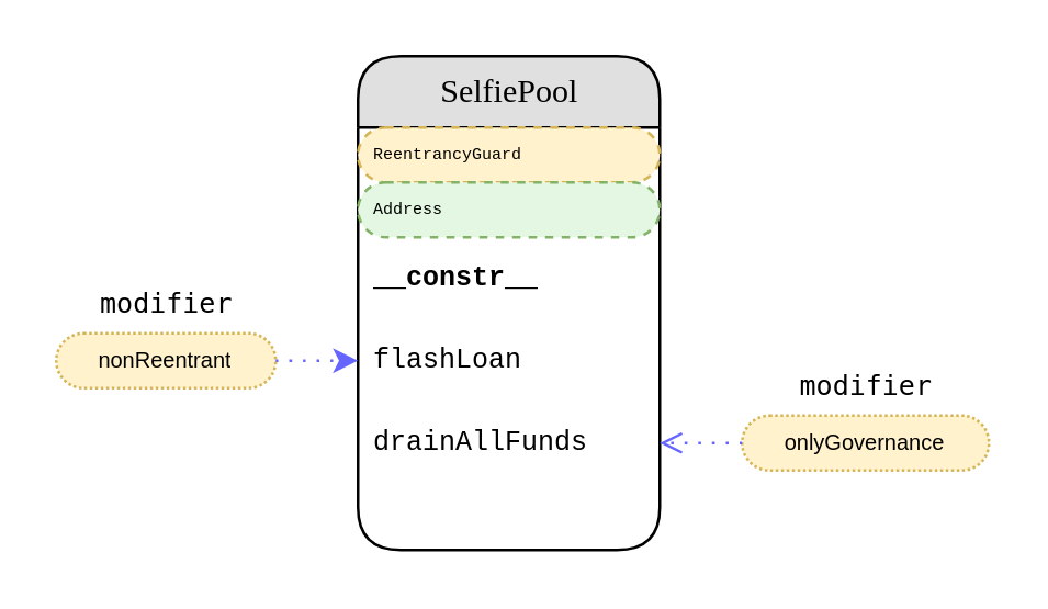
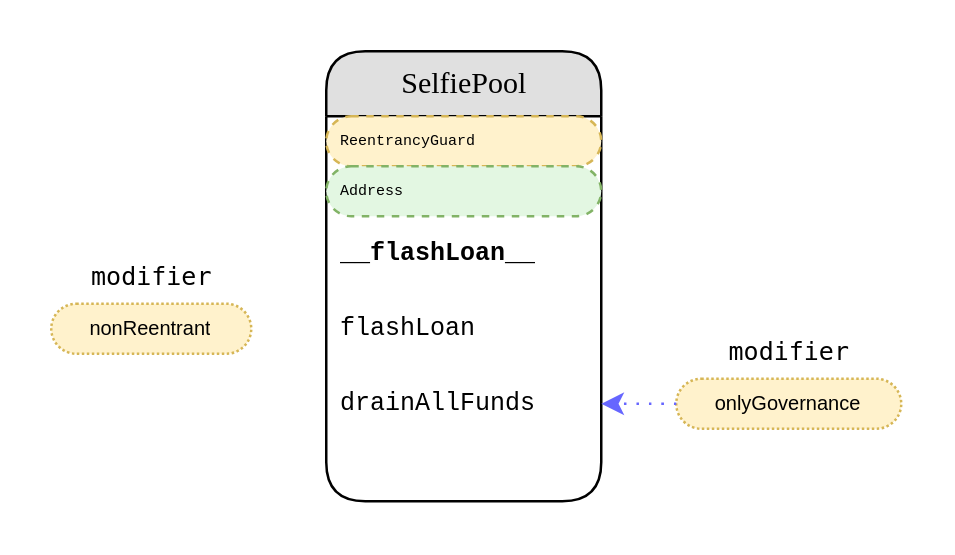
  <mxCell id="0" />
  <mxCell id="1" parent="0" />
  <mxCell id="2" value="SelfiePool" style="swimlane;html=1;fontStyle=0;childLayout=stackLayout;horizontal=1;startSize=26;fillColor=#e0e0e0;horizontalStack=0;resizeParent=1;resizeLast=0;collapsible=1;marginBottom=0;swimlaneFillColor=#ffffff;align=center;rounded=1;shadow=0;comic=0;labelBackgroundColor=none;strokeColor=#000000;strokeWidth=1;fontFamily=Verdana;fontSize=12;fontColor=#000000;arcSize=20;" vertex="1" parent="1"><mxGeometry x="130" y="20" width="110" height="180" as="geometry" /></mxCell>
  <mxCell id="3" value="ReentrancyGuard" style="shape=mxgraph.bootstrap.rrect;strokeColor=none;html=1;fillColor=#fff2cc;strokeColor=#d6b656;dashed=1;spacingLeft=4;spacingRight=4;whiteSpace=wrap;overflow=hidden;rotatable=0;points=[[0,0.5],[1,0.5]];portConstraint=eastwest;fontFamily=Courier New;fontSize=10;align=left;fontSize=6" vertex="1" parent="2"><mxGeometry y="26" width="110" height="20" as="geometry" /></mxCell>
  <mxCell id="4" value="Address" style="shape=mxgraph.bootstrap.rrect;html=1;fillColor=#E3F7E2;strokeColor=#82b366;dashed=1;spacingLeft=4;spacingRight=4;whiteSpace=wrap;overflow=hidden;rotatable=0;points=[[0,0.5],[1,0.5]];portConstraint=eastwest;fontFamily=Courier New;fontSize=10;align=left;fontSize=6" vertex="1" parent="2"><mxGeometry y="46" width="110" height="20" as="geometry" /></mxCell>
- <mxCell id="5" value="&lt;b&gt;__constr__&lt;b&gt;" style="shape=text;strokeColor=none;html=1;fillColor=none;spacingLeft=4;spacingRight=4;whiteSpace=wrap;overflow=hidden;rotatable=0;points=[[0,0.5],[1,0.5]];portConstraint=eastwest;fontFamily=Courier New;fontSize=10;align=left;" vertex="1" parent="2"><mxGeometry y="66" width="110" height="30" as="geometry" /></mxCell>
+ <mxCell id="5" value="&lt;b&gt;__flashLoan__&lt;b&gt;" style="shape=text;strokeColor=none;html=1;fillColor=none;spacingLeft=4;spacingRight=4;whiteSpace=wrap;overflow=hidden;rotatable=0;points=[[0,0.5],[1,0.5]];portConstraint=eastwest;fontFamily=Courier New;fontSize=10;align=left;" vertex="1" parent="2"><mxGeometry y="66" width="110" height="30" as="geometry" /></mxCell>
  <mxCell id="6" value="flashLoan" style="shape=text;strokeColor=none;html=1;fillColor=none;spacingLeft=4;spacingRight=4;whiteSpace=wrap;overflow=hidden;rotatable=0;points=[[0,0.5],[1,0.5]];portConstraint=eastwest;fontFamily=Courier New;fontSize=10;align=left;" vertex="1" parent="2"><mxGeometry y="96" width="110" height="30" as="geometry" /></mxCell>
  <mxCell id="7" value="drainAllFunds" style="shape=text;strokeColor=none;html=1;fillColor=none;spacingLeft=4;spacingRight=4;whiteSpace=wrap;overflow=hidden;rotatable=0;points=[[0,0.5],[1,0.5]];portConstraint=eastwest;fontFamily=Courier New;fontSize=10;align=left;" vertex="1" parent="2"><mxGeometry y="126" width="110" height="30" as="geometry" /></mxCell>
  <mxCell id="8" value="nonReentrant" style="shape=mxgraph.bootstrap.rrect;html=1;fillColor=#fff2cc;spacingLeft=4;spacingRight=4;whiteSpace=wrap;overflow=hidden;rotatable=0;points=[[0,0.5],[1,0.5]];portConstraint=eastwest;fontFamily=Courier New;fontSize=10;align=left;strokeColor=#d79b00;dashed=1;align=center;rSize=10;fontStyle=0;whiteSpace=wrap;dashPattern=1 1;strokeColor=#d6b656;fontSize=8;fontFamily=Helvetica" vertex="1" parent="1"><mxGeometry x="20" y="121" width="80" height="20" as="geometry" /></mxCell>
  <mxCell id="9" value="onlyGovernance" style="shape=mxgraph.bootstrap.rrect;html=1;fillColor=#fff2cc;spacingLeft=4;spacingRight=4;whiteSpace=wrap;overflow=hidden;rotatable=0;points=[[0,0.5],[1,0.5]];portConstraint=eastwest;fontFamily=Courier New;fontSize=10;align=left;strokeColor=#d79b00;dashed=1;align=center;rSize=10;fontStyle=0;whiteSpace=wrap;dashPattern=1 1;strokeColor=#d6b656;fontSize=8;fontFamily=Helvetica" vertex="1" parent="1"><mxGeometry x="270" y="151" width="90" height="20" as="geometry" /></mxCell>
- <mxCell id="10" value="" style="curved=1;fontSize=11;noEdgeStyle=1;strokeColor=#6666FF;dashed=1;dashPattern=1 4;" edge="1" parent="1" source="8" target="6"><mxGeometry relative="1" as="geometry" /></mxCell>
- <mxCell id="11" value="" style="curved=1;fontSize=11;noEdgeStyle=1;strokeColor=#6666FF;dashed=1;dashPattern=1 4;endArrow=open;" edge="1" parent="1" source="9" target="7"><mxGeometry relative="1" as="geometry" /></mxCell>
+ <mxCell id="11" value="" style="curved=1;fontSize=11;noEdgeStyle=1;strokeColor=#6666FF;dashed=1;dashPattern=1 4;" edge="1" parent="1" source="9" target="7"><mxGeometry relative="1" as="geometry" /></mxCell>
  <mxCell id="12" value="&lt;pre&gt;&lt;font style=&quot;font-size: 10px;&quot;&gt;modifier&lt;/font&gt;&lt;/pre&gt;" style="text;html=1;align=center;verticalAlign=middle;resizable=0;points=[];autosize=1;strokeColor=none;fillColor=none;" vertex="1" parent="1"><mxGeometry x="25" y="85" width="70" height="50" as="geometry" /></mxCell>
  <mxCell id="13" value="&lt;pre&gt;&lt;font style=&quot;font-size: 10px;&quot;&gt;modifier&lt;/font&gt;&lt;/pre&gt;" style="text;html=1;align=center;verticalAlign=middle;resizable=0;points=[];autosize=1;strokeColor=none;fillColor=none;" vertex="1" parent="1"><mxGeometry x="280" y="115" width="70" height="50" as="geometry" /></mxCell>
